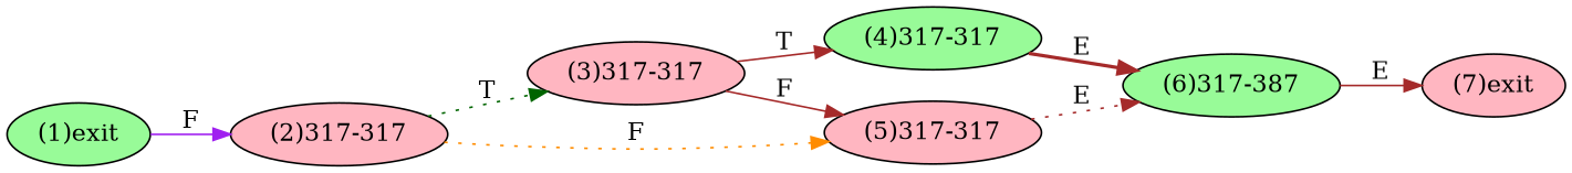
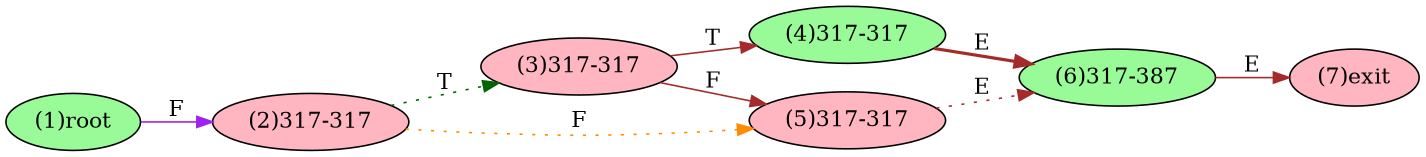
  digraph {
    rankdir=LR
    node [fillcolor=lightpink style=filled]
    edge [color=brown style=solid]
-   n1 [fillcolor=palegreen label="(1)exit"]
+   n1 [fillcolor=palegreen label="(1)root"]
    n2 [label="(2)317-317"]
    n3 [label="(3)317-317"]
    n4 [label="(5)317-317"]
    n5 [fillcolor=palegreen label="(4)317-317"]
    n6 [fillcolor=palegreen label="(6)317-387"]
    n7 [label="(7)exit"]
    n1 -> n2 [color=purple label=F]
    n2 -> n3 [color=darkgreen label=T style=dotted]
    n2 -> n4 [color=darkorange label=F style=dotted]
    n3 -> n4 [label=F]
    n3 -> n5 [label=T]
    n4 -> n6 [label=E style=dotted]
    n5 -> n6 [label=E style=bold]
    n6 -> n7 [label=E]
  }
